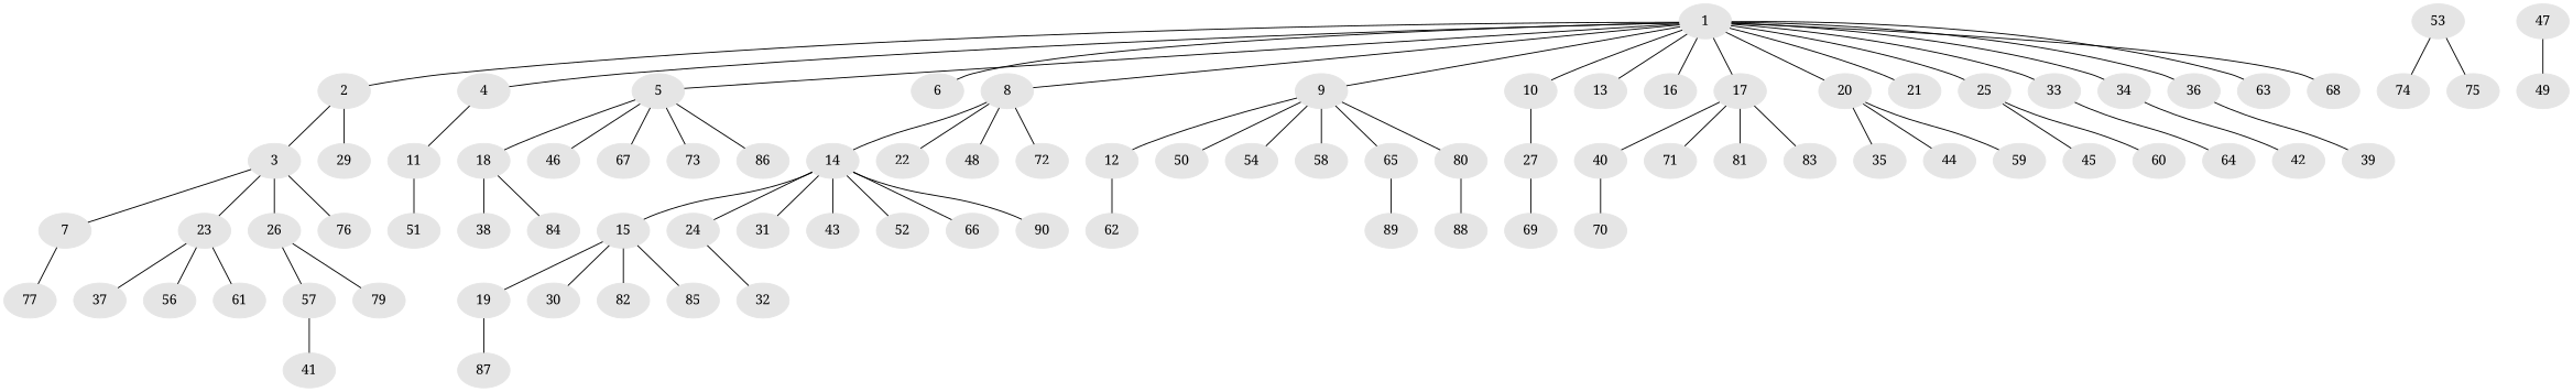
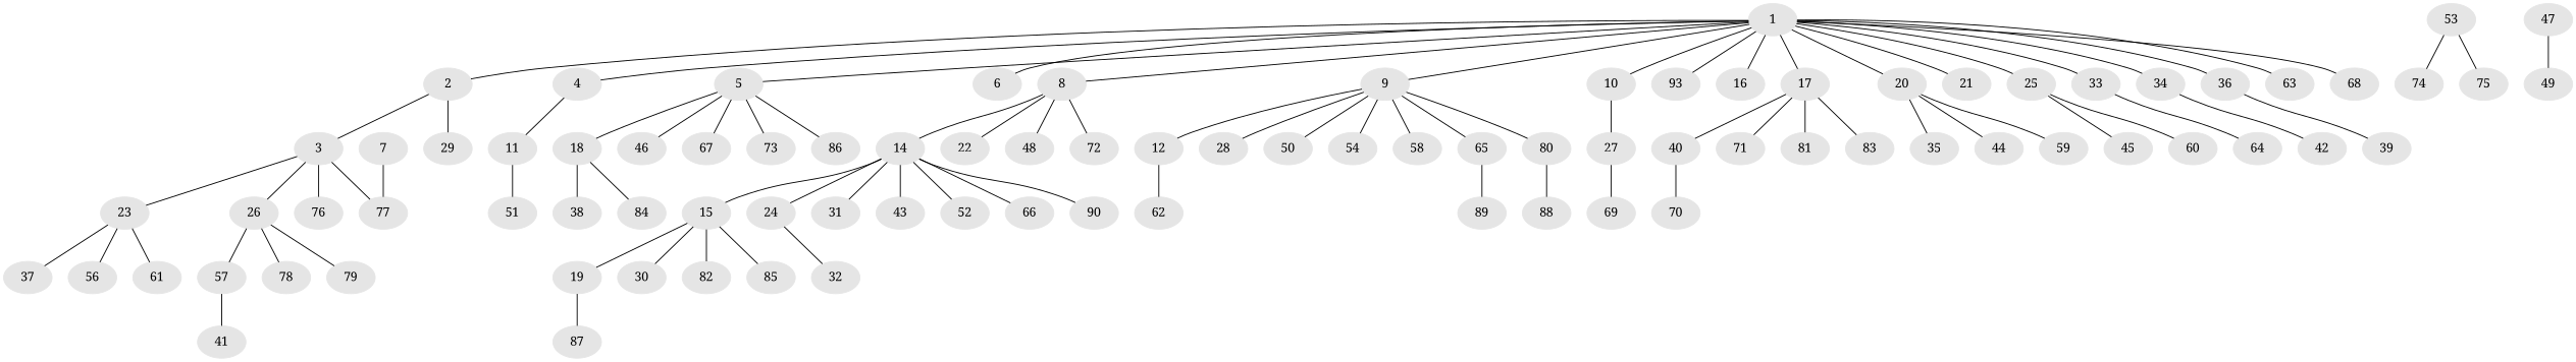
  graph {
    fontname="Noto Serif"
    node [color=gray90 fontname="Noto Serif" style=filled]
    edge [fontname="Noto Serif"]
    1
    2
    4
    5
    6
    8
    9
    10
-   13
+   13 [label=93]
    16
    17
    20
    21
    25
    33
    34
    36
    63
    68
    3
    29
    11
    18
    46
    67
    73
    86
    14
    22
    48
    72
    12
+   28
    50
    54
    58
    65
    80
    27
    40
    71
    81
    83
    35
    44
    59
    45
    60
    64
    42
    39
    7
    23
    26
    76
    77
    37
    56
    61
    57
+   78
    79
    51
    38
    84
    15
    24
    31
    43
    52
    66
    90
    62
    89
    88
    69
    19
    30
    82
    85
    32
    87
    53
    74
    75
    70
    47
    49
    41
    1 -- 2
    1 -- 4
    1 -- 5
    1 -- 6
    1 -- 8
    1 -- 9
    1 -- 10
    1 -- 13
    1 -- 16
    1 -- 17
    1 -- 20
    1 -- 21
    1 -- 25
    1 -- 33
    1 -- 34
    1 -- 36
    1 -- 63
    1 -- 68
    2 -- 3
    2 -- 29
    4 -- 11
    5 -- 18
    5 -- 46
    5 -- 67
    5 -- 73
    5 -- 86
    8 -- 14
    8 -- 22
    8 -- 48
    8 -- 72
    9 -- 12
+   9 -- 28
    9 -- 50
    9 -- 54
    9 -- 58
    9 -- 65
    9 -- 80
    10 -- 27
    17 -- 40
    17 -- 71
    17 -- 81
    17 -- 83
    20 -- 35
    20 -- 44
    20 -- 59
    25 -- 45
    25 -- 60
    33 -- 64
    34 -- 42
    36 -- 39
-   3 -- 7
+   3 -- 77
    3 -- 23
    3 -- 26
    3 -- 76
    11 -- 51
    18 -- 38
    18 -- 84
    14 -- 15
    14 -- 24
    14 -- 31
    14 -- 43
    14 -- 52
    14 -- 66
    14 -- 90
    12 -- 62
    65 -- 89
    80 -- 88
    27 -- 69
    40 -- 70
    7 -- 77
    23 -- 37
    23 -- 56
    23 -- 61
    26 -- 57
+   26 -- 78
    26 -- 79
    57 -- 41
    15 -- 19
    15 -- 30
    15 -- 82
    15 -- 85
    24 -- 32
    19 -- 87
    53 -- 74
    53 -- 75
    47 -- 49
  }
